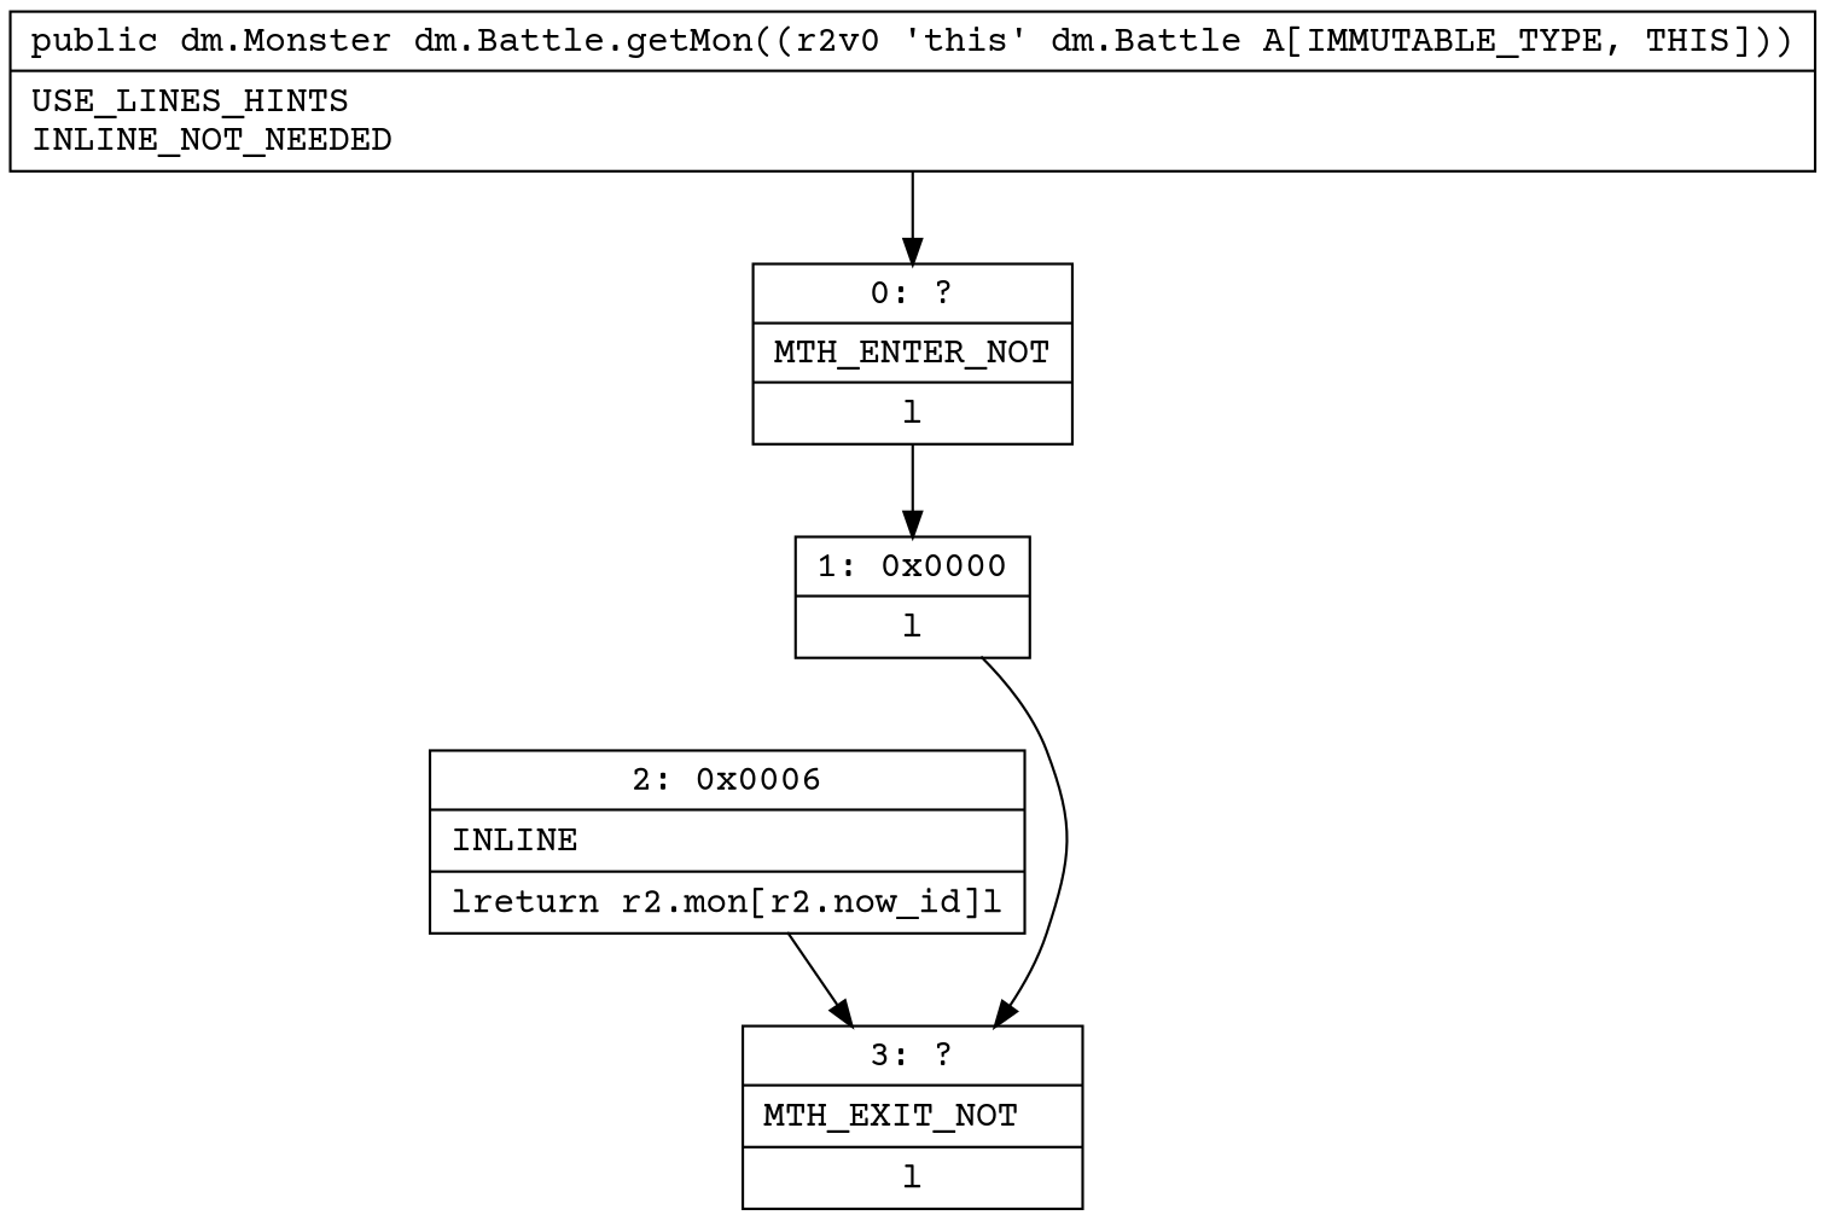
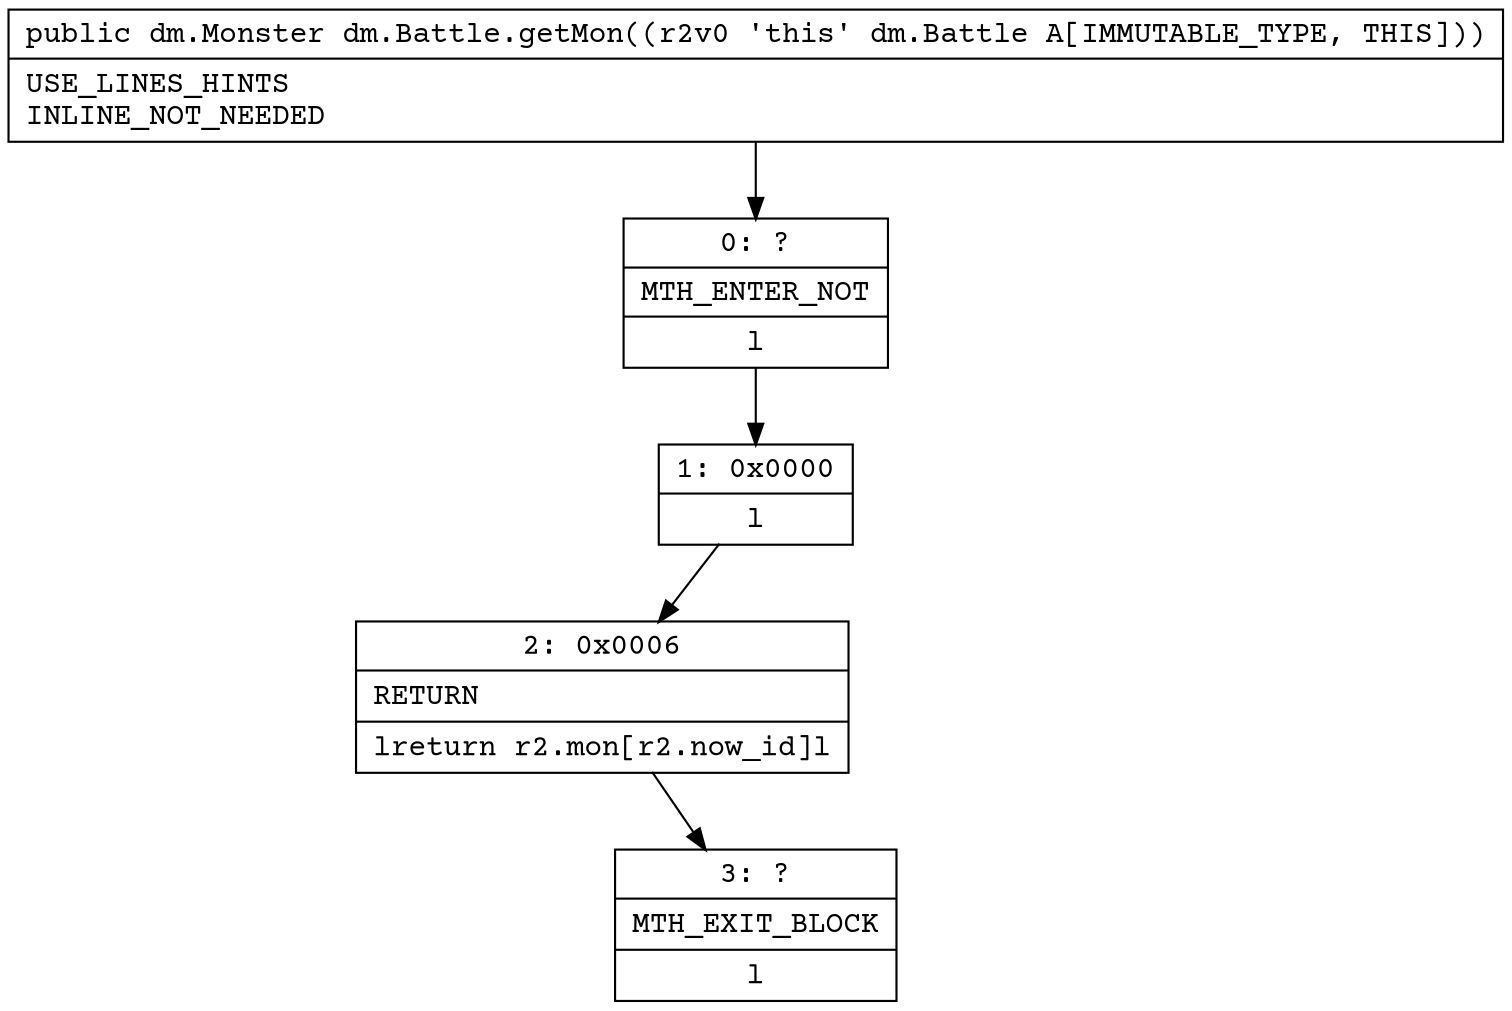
  digraph {
    fontname="Courier Prime"
    node [fontname="Courier Prime" shape=record]
    edge [fontname="Courier Prime"]
    n1 [label="{0\:\ ?|MTH_ENTER_NOT\l|l}"]
    n2 [label="{1\:\ 0x0000|l}"]
-   n3 [label="{2\:\ 0x0006|INLINE\l|lreturn r2.mon[r2.now_id]l}"]
-   n4 [label="{3\:\ ?|MTH_EXIT_NOT\l|l}"]
+   n3 [label="{2\:\ 0x0006|RETURN\l|lreturn r2.mon[r2.now_id]l}"]
+   n4 [label="{3\:\ ?|MTH_EXIT_BLOCK\l|l}"]
    n5 [label="{public dm.Monster dm.Battle.getMon((r2v0 'this' dm.Battle A[IMMUTABLE_TYPE, THIS]))  | USE_LINES_HINTS\lINLINE_NOT_NEEDED\l}"]
    n1 -> n2
-   n2 -> n4
+   n2 -> n3
    n3 -> n4
    n5 -> n1
  }
